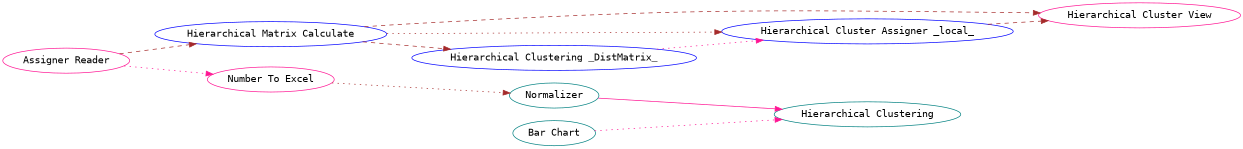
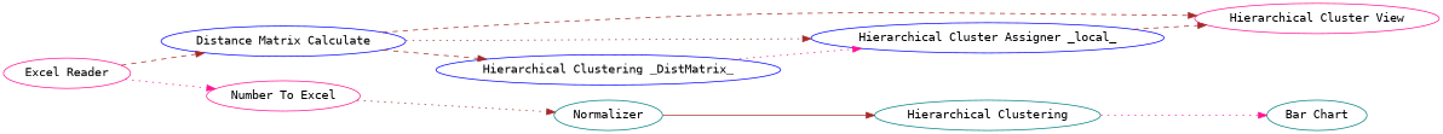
  digraph {
    fontname="DejaVu Sans Mono"
    rankdir=LR
    node [color=blue fontname="DejaVu Sans Mono"]
    edge [color=brown fontname="DejaVu Sans Mono" style=dotted]
-   n1 [label="Hierarchical Matrix Calculate"]
+   n1 [label="Distance Matrix Calculate"]
    n2 [color=deeppink label="Hierarchical Cluster View"]
    n3 [label="Hierarchical Cluster Assigner _local_"]
    n4 [label="Hierarchical Clustering _DistMatrix_"]
    n5 [color=teal label=Normalizer]
    n6 [color=teal label="Hierarchical Clustering"]
    n7 [color=teal label="Bar Chart"]
-   n8 [color=deeppink label="Assigner Reader"]
+   n8 [color=deeppink label="Excel Reader"]
    n9 [color=deeppink label="Number To Excel"]
    n1 -> n2 [style=dashed]
    n1 -> n3
    n1 -> n4 [style=dashed]
    n3 -> n2 [style=dashed]
    n4 -> n3 [color=deeppink]
-   n5 -> n6 [color=deeppink style=solid]
-   n7 -> n6 [color=deeppink]
+   n5 -> n6 [style=solid]
+   n6 -> n7 [color=deeppink]
    n8 -> n1 [style=dashed]
    n8 -> n9 [color=deeppink]
    n9 -> n5
  }
